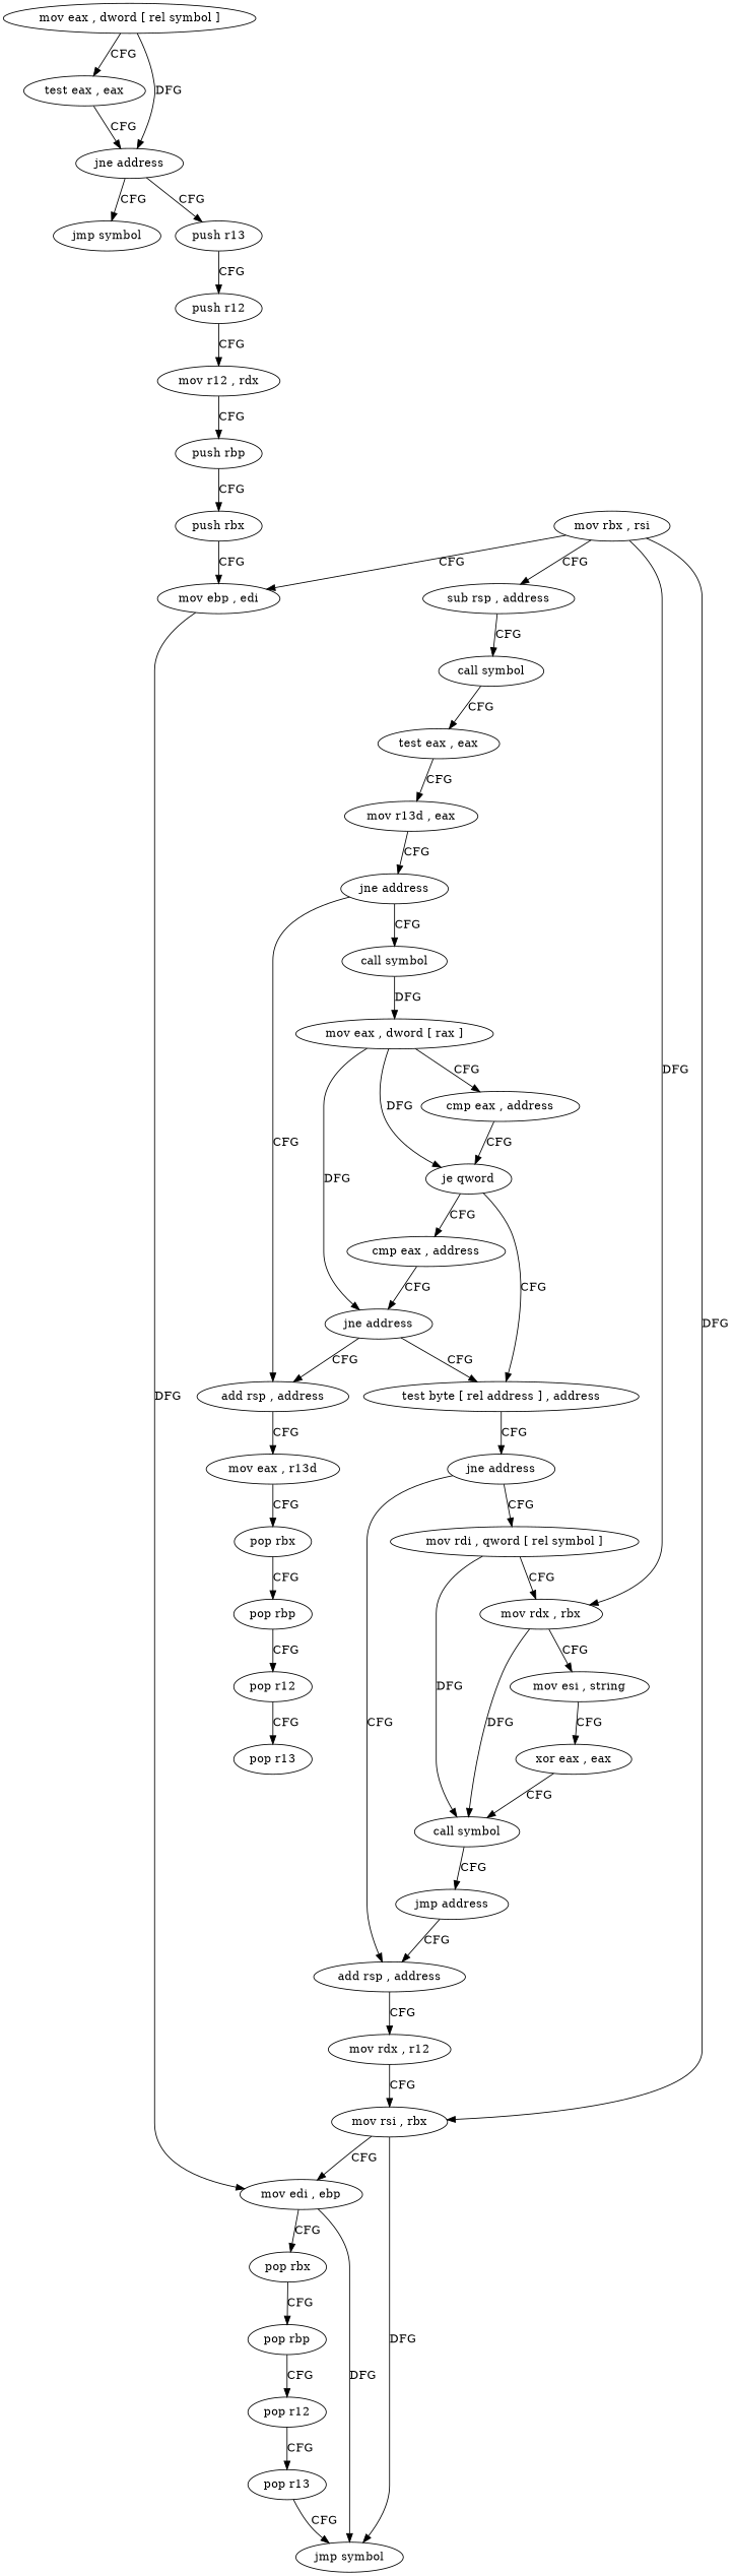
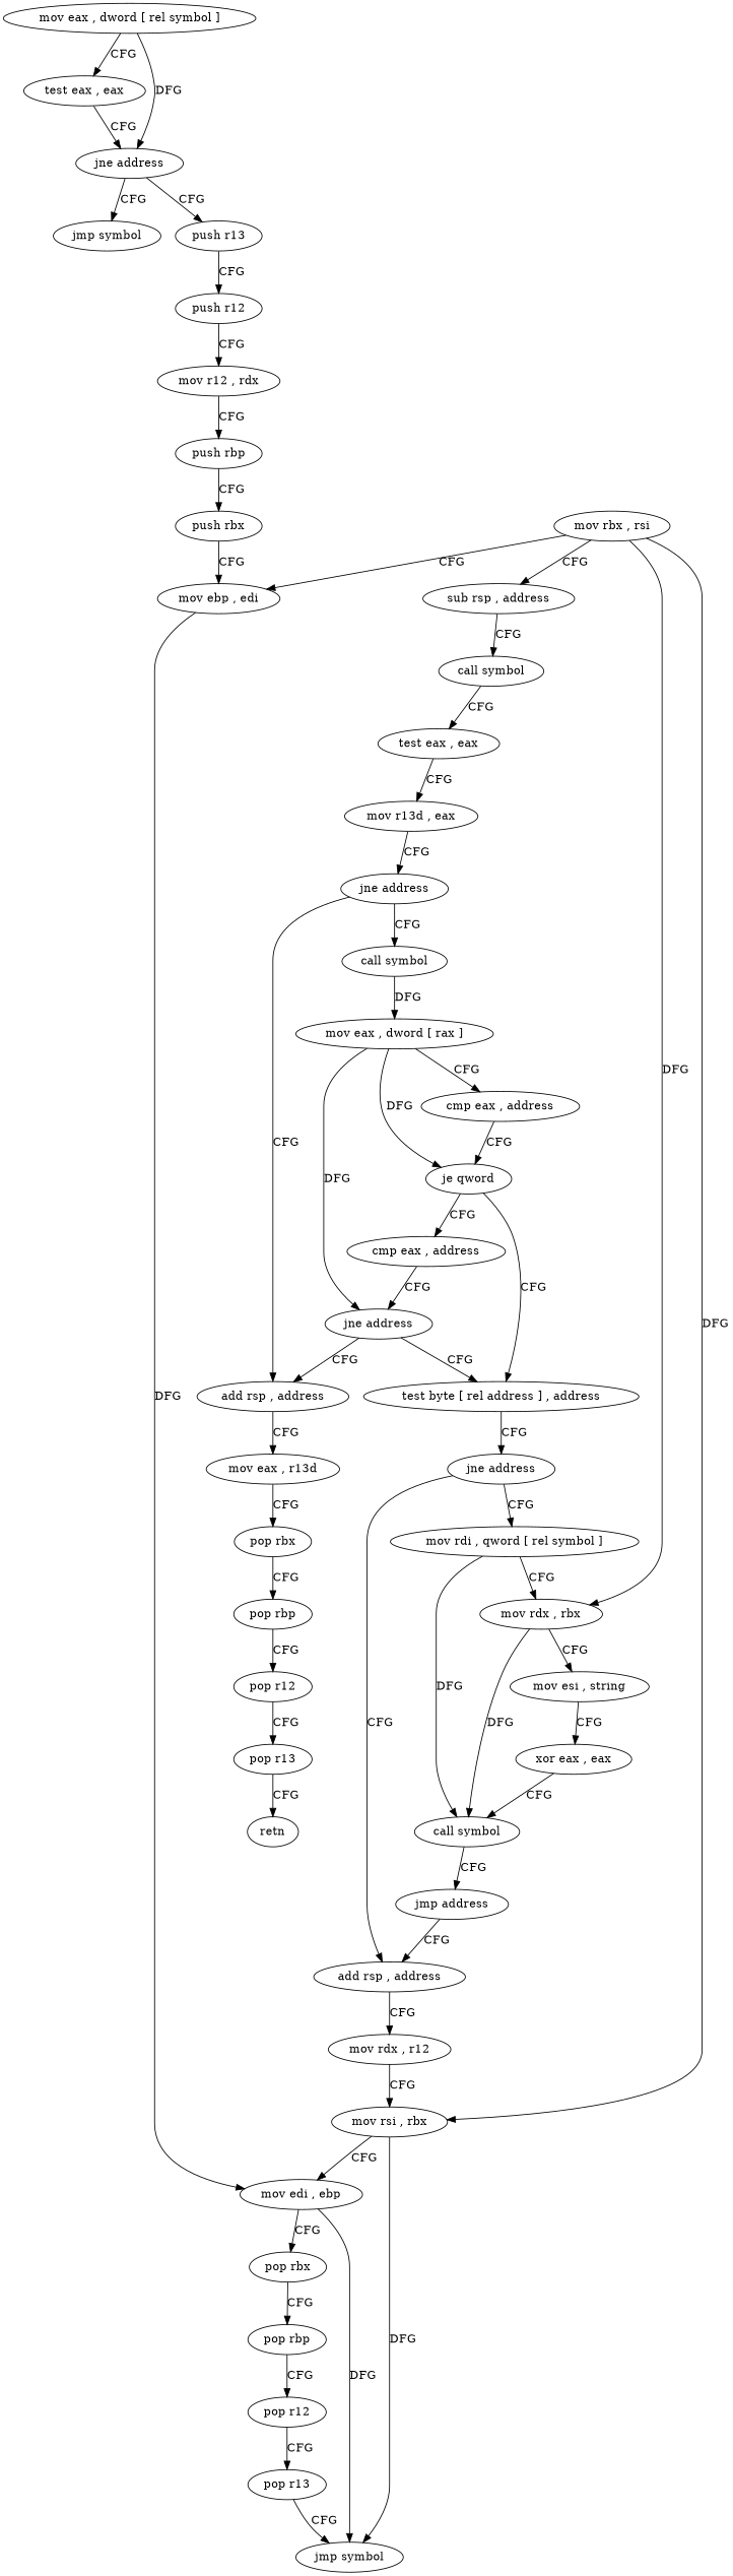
  digraph {
    n1 [label="mov eax , dword [ rel symbol ]"]
    n2 [label="test eax , eax"]
    n3 [label="jne address"]
    n4 [label="jmp symbol"]
    n5 [label="push r13"]
    n6 [label="push r12"]
    n7 [label="mov r12 , rdx"]
    n8 [label="push rbp"]
    n9 [label="push rbx"]
    n10 [label="mov ebp , edi"]
    n11 [label="mov edi , ebp"]
    n12 [label="mov rbx , rsi"]
    n13 [label="sub rsp , address"]
    n14 [label="mov rdx , rbx"]
    n15 [label="mov rsi , rbx"]
    n16 [label="jmp symbol"]
    n17 [label="pop rbx"]
    n18 [label="call symbol"]
    n19 [label="call symbol"]
    n20 [label="mov esi , string"]
    n21 [label="test eax , eax"]
    n22 [label="mov r13d , eax"]
    n23 [label="jne address"]
    n24 [label="call symbol"]
    n25 [label="add rsp , address"]
    n26 [label="mov eax , dword [ rax ]"]
    n27 [label="mov eax , r13d"]
    n28 [label="cmp eax , address"]
    n29 [label="je qword"]
    n30 [label="jne address"]
    n31 [label="pop rbx"]
    n32 [label="test byte [ rel address ] , address"]
    n33 [label="cmp eax , address"]
    n34 [label="jne address"]
    n35 [label="mov rdi , qword [ rel symbol ]"]
    n36 [label="add rsp , address"]
    n37 [label="pop rbp"]
    n38 [label="pop r12"]
    n39 [label="pop r13"]
+   n40 [label=retn]
    n41 [label="mov rdx , r12"]
    n42 [label="jmp address"]
    n43 [label="xor eax , eax"]
    n44 [label="pop rbp"]
    n45 [label="pop r12"]
    n46 [label="pop r13"]
    n1 -> n2 [label=CFG]
    n1 -> n3 [label=DFG]
    n2 -> n3 [label=CFG]
    n3 -> n4 [label=CFG]
    n3 -> n5 [label=CFG]
    n5 -> n6 [label=CFG]
    n6 -> n7 [label=CFG]
    n7 -> n8 [label=CFG]
    n8 -> n9 [label=CFG]
    n9 -> n10 [label=CFG]
    n10 -> n11 [label=DFG]
    n11 -> n16 [label=DFG]
    n11 -> n17 [label=CFG]
    n12 -> n10 [label=CFG]
    n12 -> n13 [label=CFG]
    n12 -> n14 [label=DFG]
    n12 -> n15 [label=DFG]
    n13 -> n18 [label=CFG]
    n14 -> n19 [label=DFG]
    n14 -> n20 [label=CFG]
    n15 -> n11 [label=CFG]
    n15 -> n16 [label=DFG]
    n17 -> n44 [label=CFG]
    n18 -> n21 [label=CFG]
    n19 -> n42 [label=CFG]
    n20 -> n43 [label=CFG]
    n21 -> n22 [label=CFG]
    n22 -> n23 [label=CFG]
    n23 -> n24 [label=CFG]
    n23 -> n25 [label=CFG]
    n24 -> n26 [label=DFG]
    n25 -> n27 [label=CFG]
    n26 -> n28 [label=CFG]
    n26 -> n29 [label=DFG]
    n26 -> n30 [label=DFG]
    n27 -> n31 [label=CFG]
    n28 -> n29 [label=CFG]
    n29 -> n32 [label=CFG]
    n29 -> n33 [label=CFG]
    n30 -> n25 [label=CFG]
    n30 -> n32 [label=CFG]
    n31 -> n37 [label=CFG]
    n32 -> n34 [label=CFG]
    n33 -> n30 [label=CFG]
    n34 -> n35 [label=CFG]
    n34 -> n36 [label=CFG]
    n35 -> n14 [label=CFG]
    n35 -> n19 [label=DFG]
    n36 -> n41 [label=CFG]
    n37 -> n38 [label=CFG]
    n38 -> n39 [label=CFG]
+   n39 -> n40 [label=CFG]
    n41 -> n15 [label=CFG]
    n42 -> n36 [label=CFG]
    n43 -> n19 [label=CFG]
    n44 -> n45 [label=CFG]
    n45 -> n46 [label=CFG]
    n46 -> n16 [label=CFG]
  }
